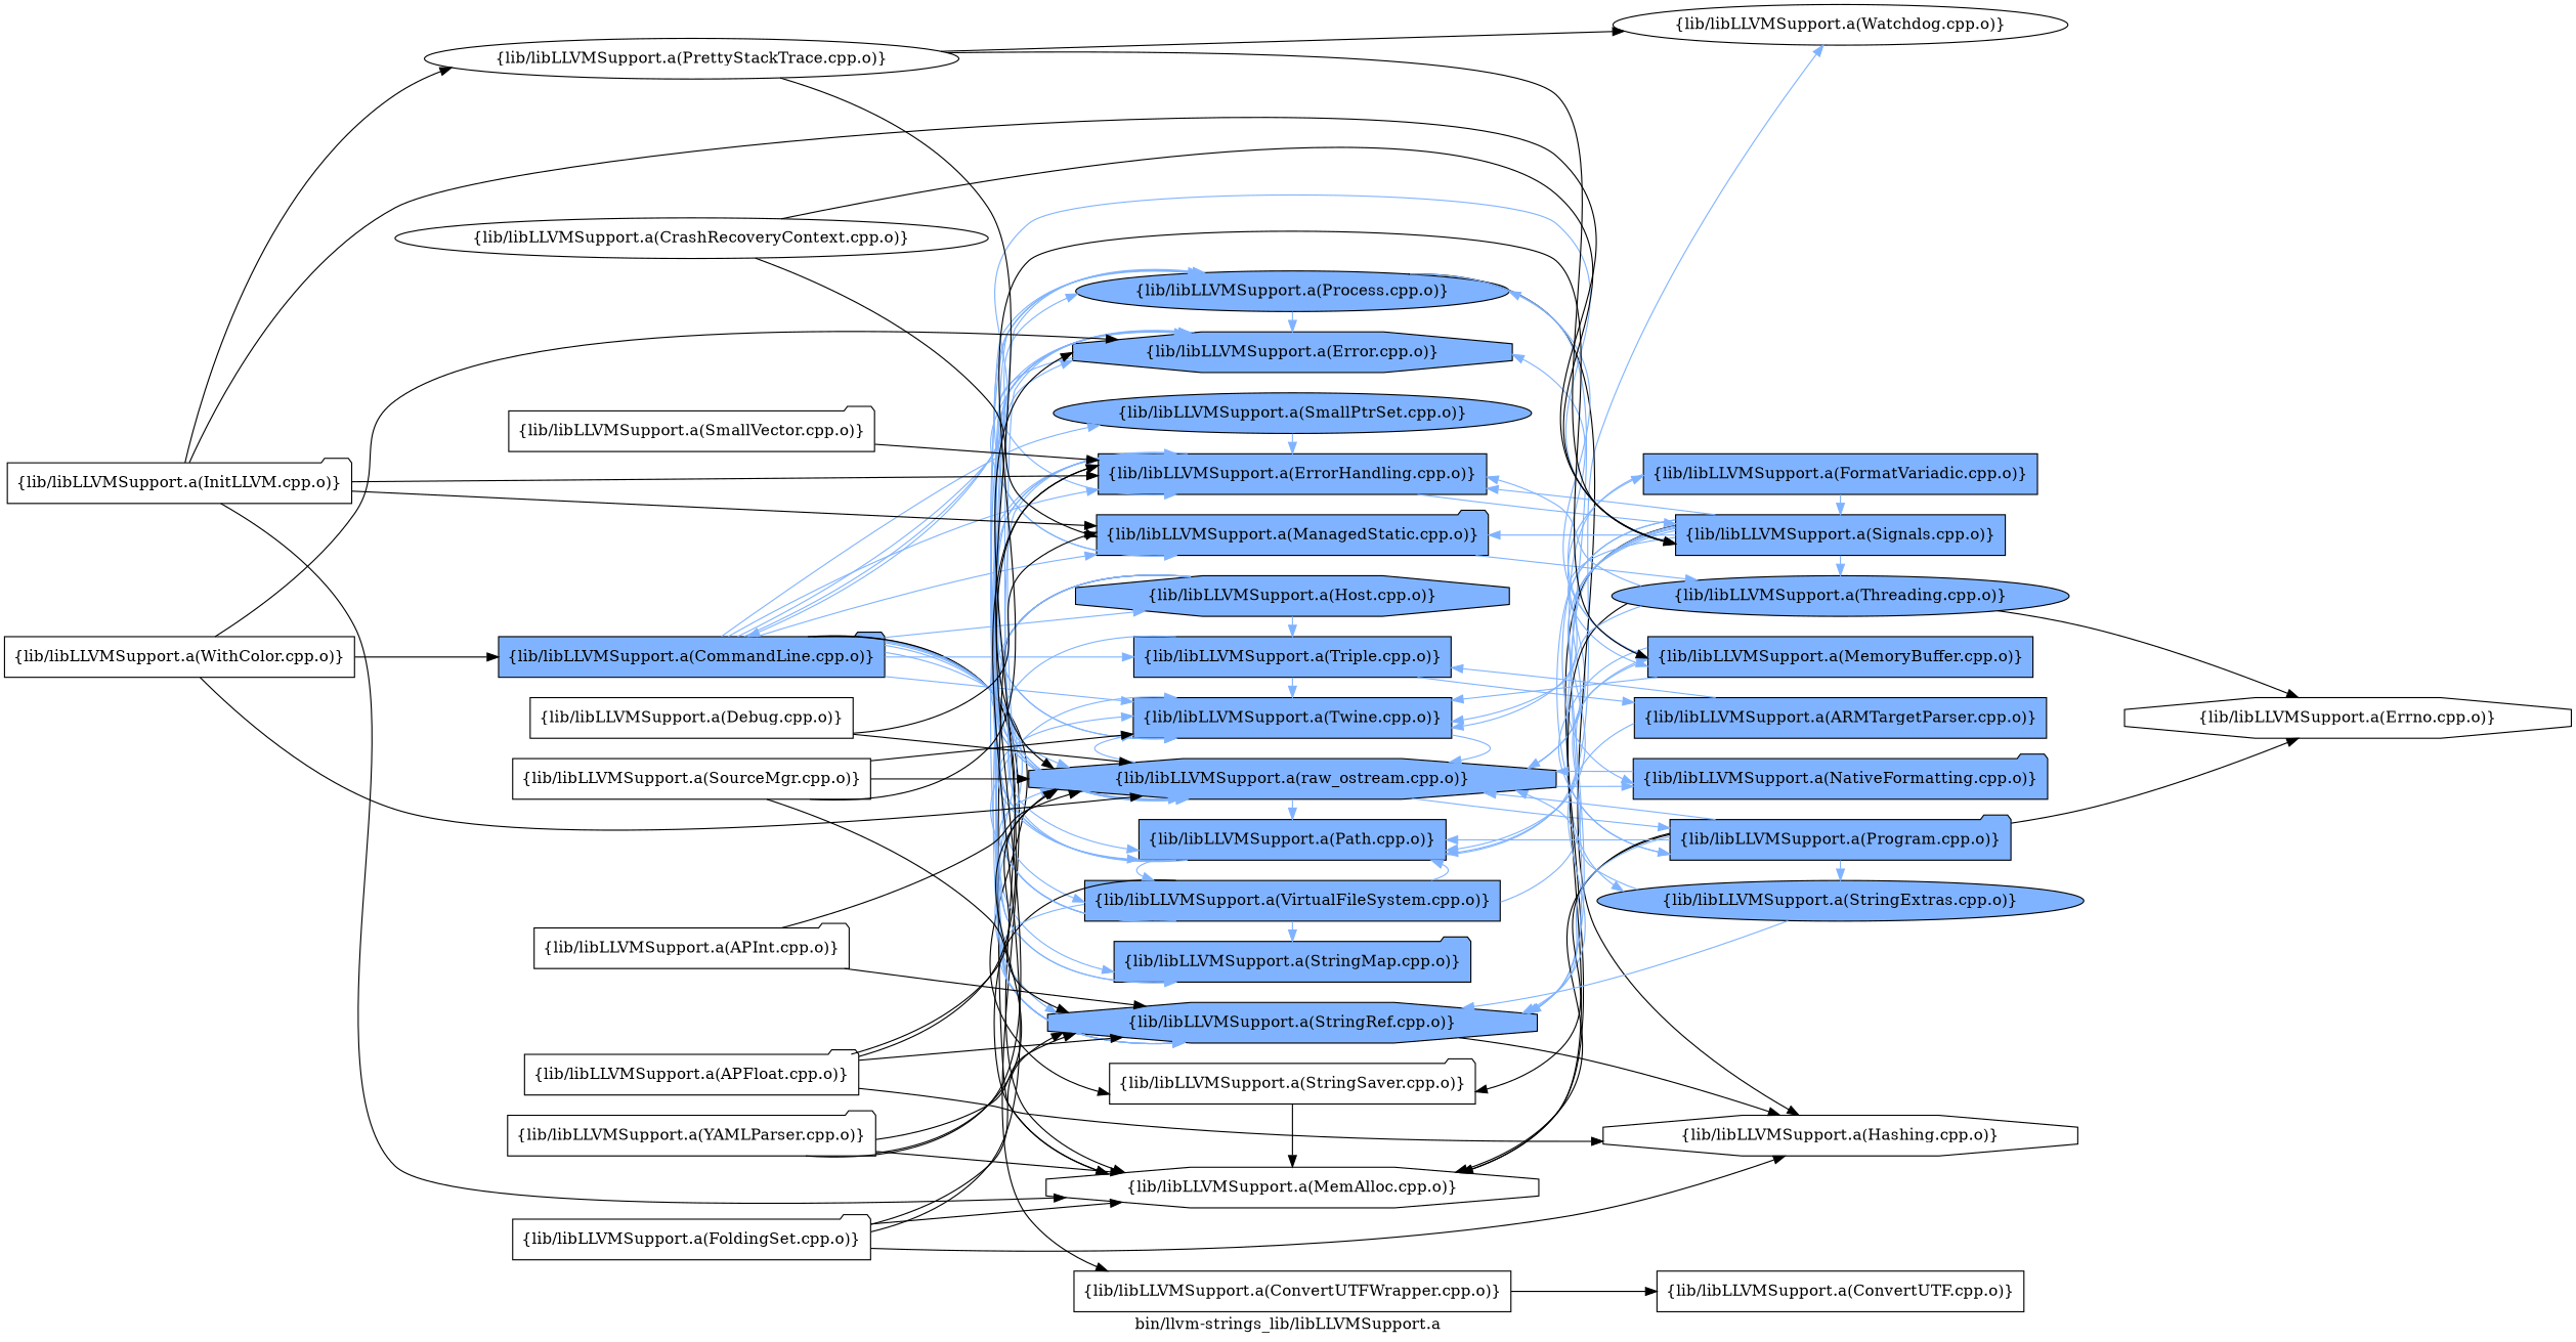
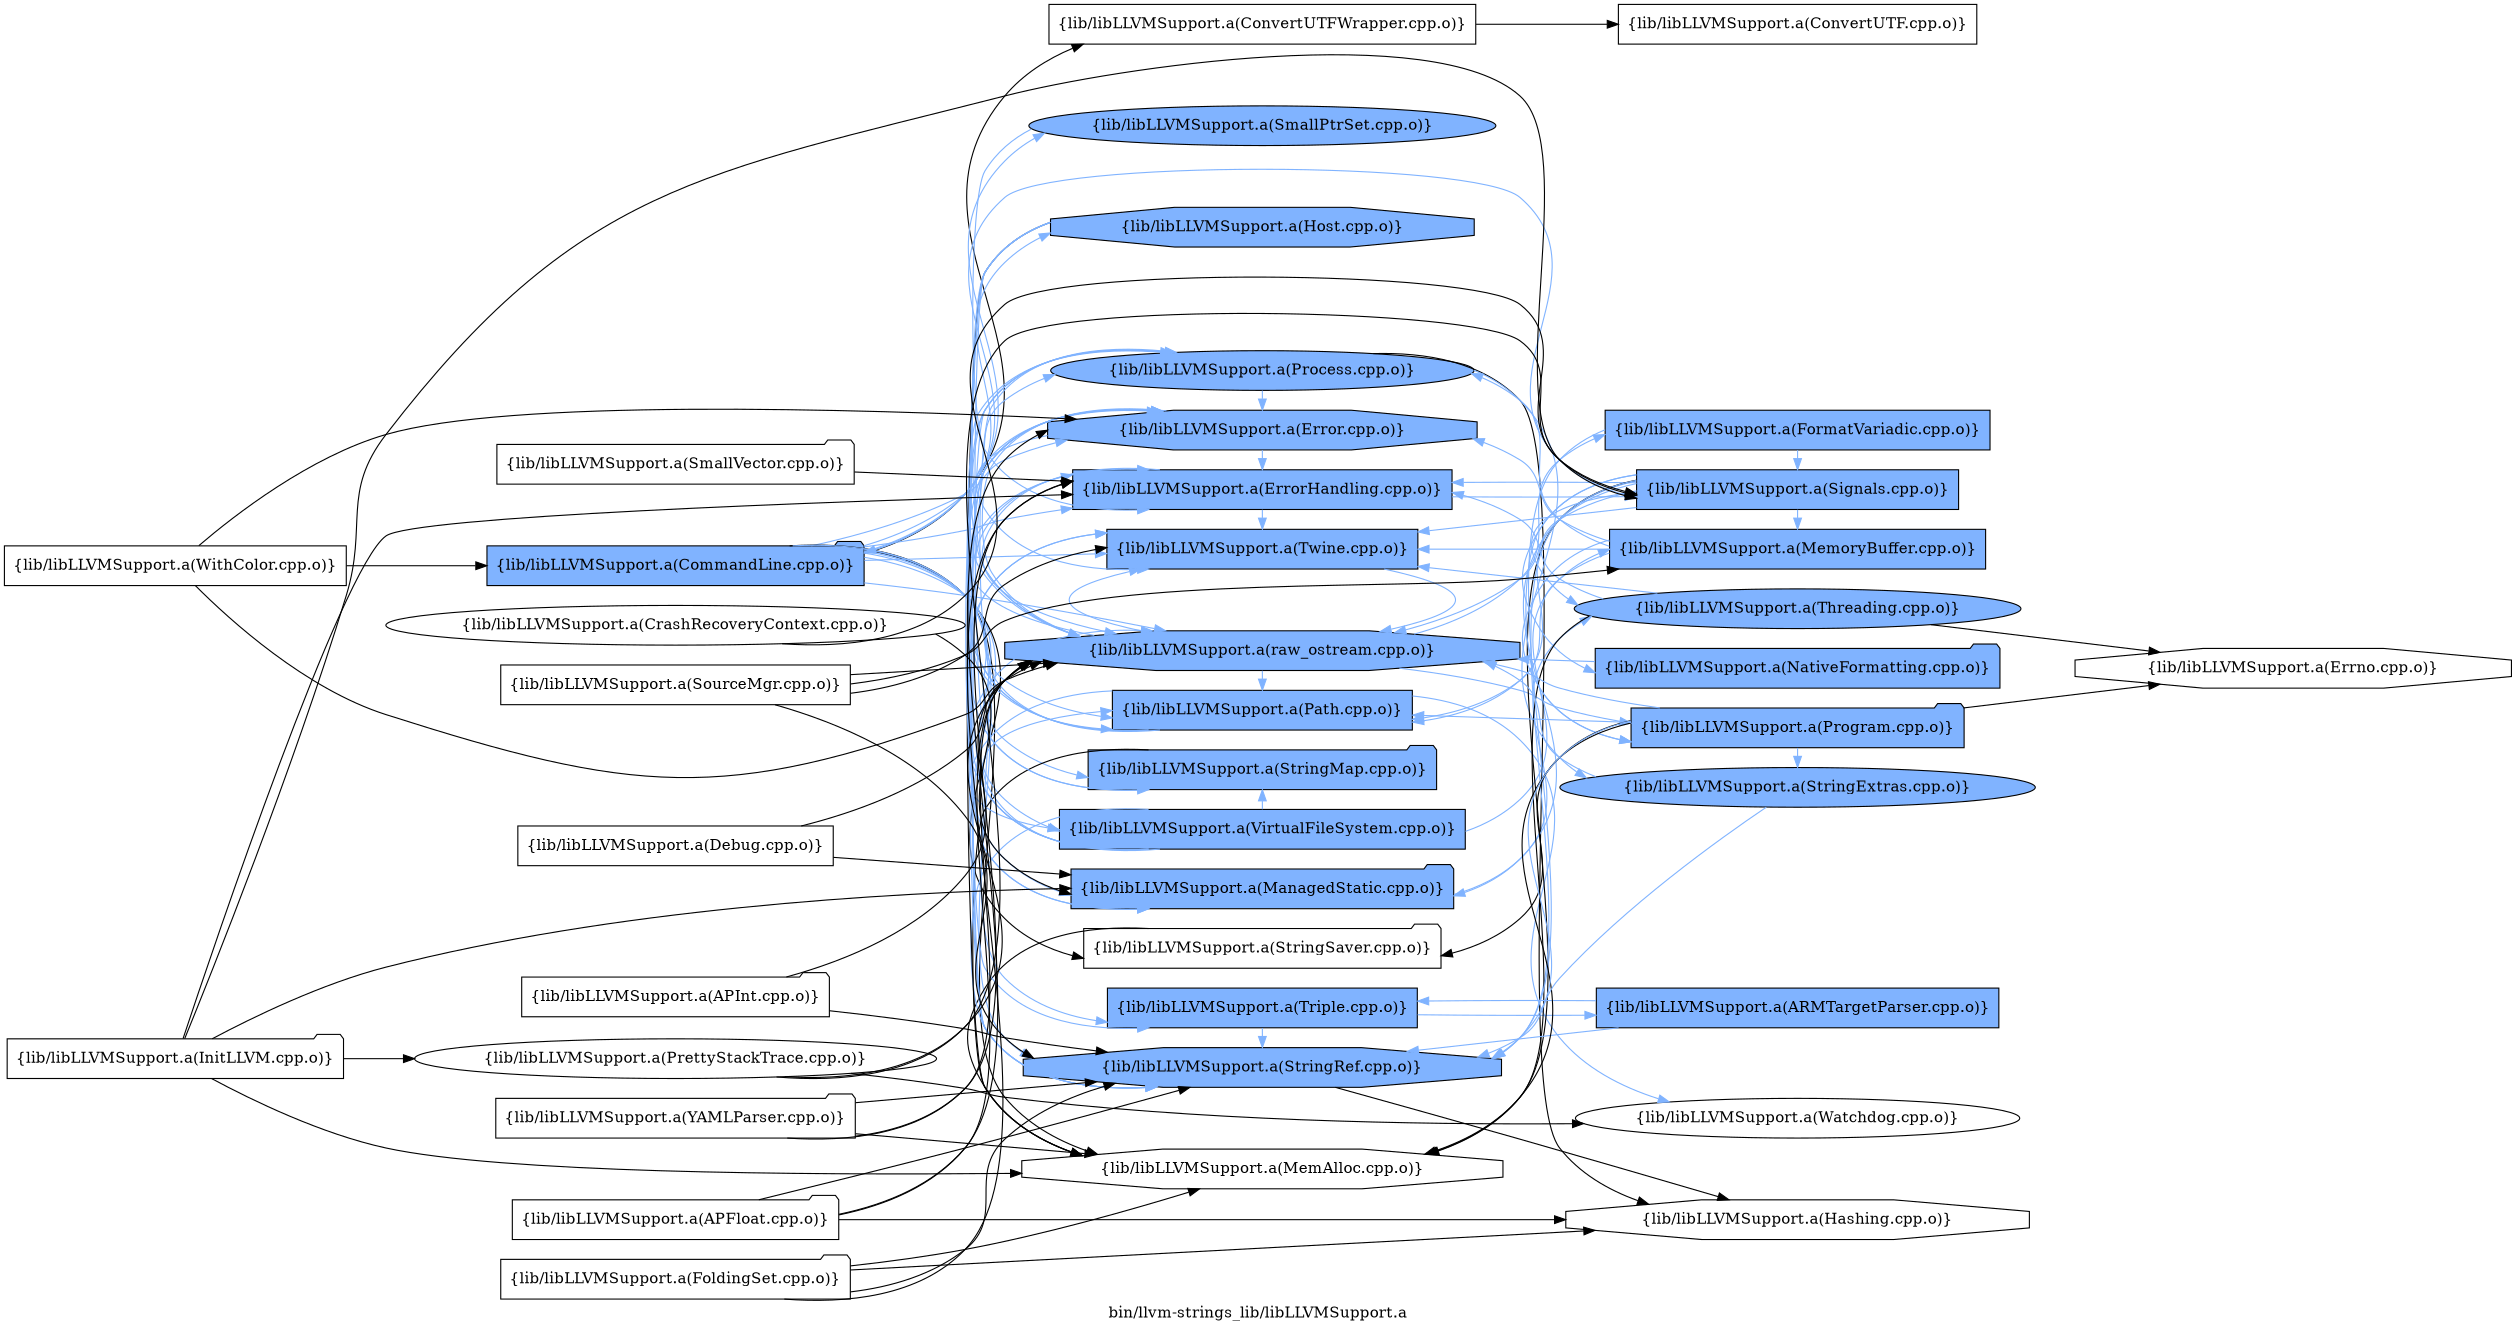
  digraph {
    label="bin/llvm-strings_lib/libLLVMSupport.a"
    rankdir=LR
    node [fillcolor="0.600000 0.5 1" group=1 shape=box style=filled]
    edge [color="0.600000 0.5 1"]
    n1 [label="{lib/libLLVMSupport.a(CommandLine.cpp.o)}" shape=folder]
    n2 [group=0 label="{lib/libLLVMSupport.a(ConvertUTFWrapper.cpp.o)}" fillcolor="" style=""]
    n3 [label="{lib/libLLVMSupport.a(Error.cpp.o)}" shape=octagon]
    n4 [label="{lib/libLLVMSupport.a(ErrorHandling.cpp.o)}"]
    n5 [label="{lib/libLLVMSupport.a(ManagedStatic.cpp.o)}" shape=folder]
    n6 [group=0 label="{lib/libLLVMSupport.a(MemAlloc.cpp.o)}" shape=octagon fillcolor="" style=""]
    n7 [label="{lib/libLLVMSupport.a(SmallPtrSet.cpp.o)}" shape=ellipse]
    n8 [label="{lib/libLLVMSupport.a(StringMap.cpp.o)}" shape=folder]
    n9 [group=0 label="{lib/libLLVMSupport.a(StringSaver.cpp.o)}" shape=folder fillcolor="" style=""]
    n10 [label="{lib/libLLVMSupport.a(StringRef.cpp.o)}" shape=octagon]
    n11 [label="{lib/libLLVMSupport.a(Triple.cpp.o)}"]
    n12 [label="{lib/libLLVMSupport.a(Twine.cpp.o)}"]
    n13 [label="{lib/libLLVMSupport.a(VirtualFileSystem.cpp.o)}"]
    n14 [label="{lib/libLLVMSupport.a(raw_ostream.cpp.o)}" shape=octagon]
    n15 [label="{lib/libLLVMSupport.a(Host.cpp.o)}" shape=octagon]
    n16 [label="{lib/libLLVMSupport.a(Path.cpp.o)}"]
    n17 [label="{lib/libLLVMSupport.a(Process.cpp.o)}" shape=ellipse]
    n18 [group=0 label="{lib/libLLVMSupport.a(ConvertUTF.cpp.o)}" fillcolor="" style=""]
    n19 [label="{lib/libLLVMSupport.a(Signals.cpp.o)}"]
    n20 [label="{lib/libLLVMSupport.a(Threading.cpp.o)}" shape=ellipse]
    n21 [group=0 label="{lib/libLLVMSupport.a(Hashing.cpp.o)}" shape=octagon fillcolor="" style=""]
    n22 [label="{lib/libLLVMSupport.a(ARMTargetParser.cpp.o)}"]
    n23 [label="{lib/libLLVMSupport.a(MemoryBuffer.cpp.o)}"]
    n24 [label="{lib/libLLVMSupport.a(NativeFormatting.cpp.o)}" shape=folder]
    n25 [label="{lib/libLLVMSupport.a(FormatVariadic.cpp.o)}"]
    n26 [label="{lib/libLLVMSupport.a(Program.cpp.o)}" shape=folder]
    n27 [label="{lib/libLLVMSupport.a(StringExtras.cpp.o)}" shape=ellipse]
    n28 [group=0 label="{lib/libLLVMSupport.a(Watchdog.cpp.o)}" shape=ellipse fillcolor="" style=""]
    n29 [group=0 label="{lib/libLLVMSupport.a(Errno.cpp.o)}" shape=octagon fillcolor="" style=""]
    n30 [group=0 label="{lib/libLLVMSupport.a(InitLLVM.cpp.o)}" shape=folder fillcolor="" style=""]
    n31 [group=0 label="{lib/libLLVMSupport.a(PrettyStackTrace.cpp.o)}" shape=ellipse fillcolor="" style=""]
    n32 [group=0 label="{lib/libLLVMSupport.a(Debug.cpp.o)}" fillcolor="" style=""]
    n33 [group=0 label="{lib/libLLVMSupport.a(SmallVector.cpp.o)}" shape=folder fillcolor="" style=""]
    n34 [group=0 label="{lib/libLLVMSupport.a(APFloat.cpp.o)}" shape=folder fillcolor="" style=""]
    n35 [group=0 label="{lib/libLLVMSupport.a(APInt.cpp.o)}" shape=folder fillcolor="" style=""]
    n36 [group=0 label="{lib/libLLVMSupport.a(FoldingSet.cpp.o)}" shape=folder fillcolor="" style=""]
    n37 [group=0 label="{lib/libLLVMSupport.a(SourceMgr.cpp.o)}" fillcolor="" style=""]
    n38 [group=0 label="{lib/libLLVMSupport.a(WithColor.cpp.o)}" fillcolor="" style=""]
    n39 [group=0 label="{lib/libLLVMSupport.a(YAMLParser.cpp.o)}" shape=folder fillcolor="" style=""]
    n40 [group=0 label="{lib/libLLVMSupport.a(CrashRecoveryContext.cpp.o)}" shape=ellipse fillcolor="" style=""]
    subgraph sub_1 {
      rank=same
      n1
    }
    subgraph sub_2 {
      rank=same
      n2
      n3
      n4
      n5
      n6
      n7
      n8
      n9
      n10
      n11
      n12
      n13
      n14
      n15
      n16
      n17
    }
    subgraph sub_3 {
      rank=same
      n18
      n19
      n20
      n21
      n22
      n23
      n24
      n25
      n26
      n27
    }
    subgraph sub_4 {
      rank=same
      n1
    }
    subgraph sub_5 {
      rank=same
      n2
      n3
      n4
      n5
      n6
      n7
      n8
      n9
      n10
      n11
      n12
      n13
      n14
      n15
      n16
      n17
    }
    subgraph sub_6 {
      rank=same
      n18
      n19
      n20
      n21
      n22
      n23
      n24
      n25
      n26
      n27
    }
    n1 -> n2 [color=""]
    n1 -> n3
    n1 -> n4
    n1 -> n5
    n1 -> n6 [color=""]
    n1 -> n7
    n1 -> n8
    n1 -> n9 [color=""]
    n1 -> n10
    n1 -> n11
    n1 -> n12
    n1 -> n13
    n1 -> n14
    n1 -> n15
    n1 -> n16
    n1 -> n17
    n2 -> n18 [color=""]
    n3 -> n4
    n3 -> n5
    n3 -> n12
    n3 -> n14
    n4 -> n12
    n4 -> n14
    n4 -> n19
    n5 -> n20
    n7 -> n4
    n8 -> n4
    n9 -> n6 [color=""]
    n10 -> n3
    n10 -> n21 [color=""]
    n11 -> n10
-   n11 -> n12
    n11 -> n22
    n12 -> n14
    n13 -> n3
-   n13 -> n6 [color=""]
+   n8 -> n6 [color=""]
    n13 -> n8
    n13 -> n10
    n13 -> n12
    n13 -> n14
    n13 -> n16
    n13 -> n23
    n14 -> n3
    n14 -> n4
    n14 -> n12
    n14 -> n16
    n14 -> n17
-   n14 -> n24
    n14 -> n25
    n14 -> n26
    n15 -> n6 [color=""]
    n15 -> n8
    n15 -> n10
    n15 -> n11
    n15 -> n14
    n16 -> n3
    n16 -> n12
    n16 -> n13
    n16 -> n17
    n16 -> n28
    n17 -> n3
    n17 -> n5
    n17 -> n10
    n17 -> n16
    n17 -> n21 [color=""]
    n17 -> n27
    n19 -> n1
    n19 -> n4
    n19 -> n5
    n19 -> n6 [color=""]
    n19 -> n10
    n19 -> n12
    n19 -> n14
    n19 -> n16
    n19 -> n20
    n19 -> n23
    n19 -> n24
    n19 -> n26
    n20 -> n4
    n20 -> n6 [color=""]
    n20 -> n12
    n20 -> n29 [color=""]
    n22 -> n10
    n22 -> n11
    n23 -> n3
    n23 -> n12
    n23 -> n16
    n23 -> n17
    n23 -> n26
    n24 -> n14
    n25 -> n10
    n25 -> n19
    n26 -> n6 [color=""]
    n26 -> n9 [color=""]
    n26 -> n10
    n26 -> n14
    n26 -> n16
    n26 -> n27
    n26 -> n29 [color=""]
    n27 -> n10
    n27 -> n14
    n30 -> n4 [color=""]
    n30 -> n5 [color=""]
    n30 -> n6 [color=""]
    n30 -> n19 [color=""]
    n30 -> n31 [color=""]
    n31 -> n14 [color=""]
    n31 -> n19 [color=""]
    n31 -> n28 [color=""]
    n32 -> n5 [color=""]
    n32 -> n14 [color=""]
    n33 -> n4 [color=""]
    n34 -> n3 [color=""]
    n34 -> n10 [color=""]
    n34 -> n14 [color=""]
    n34 -> n21 [color=""]
    n35 -> n10 [color=""]
    n35 -> n14 [color=""]
    n36 -> n4 [color=""]
    n36 -> n6 [color=""]
    n36 -> n10 [color=""]
    n36 -> n21 [color=""]
    n37 -> n10 [color=""]
    n37 -> n12 [color=""]
    n37 -> n14 [color=""]
    n37 -> n23 [color=""]
    n38 -> n1 [color=""]
    n38 -> n3 [color=""]
    n38 -> n14 [color=""]
    n39 -> n4 [color=""]
    n39 -> n6 [color=""]
    n39 -> n10 [color=""]
    n39 -> n14 [color=""]
    n40 -> n5 [color=""]
    n40 -> n19 [color=""]
  }
